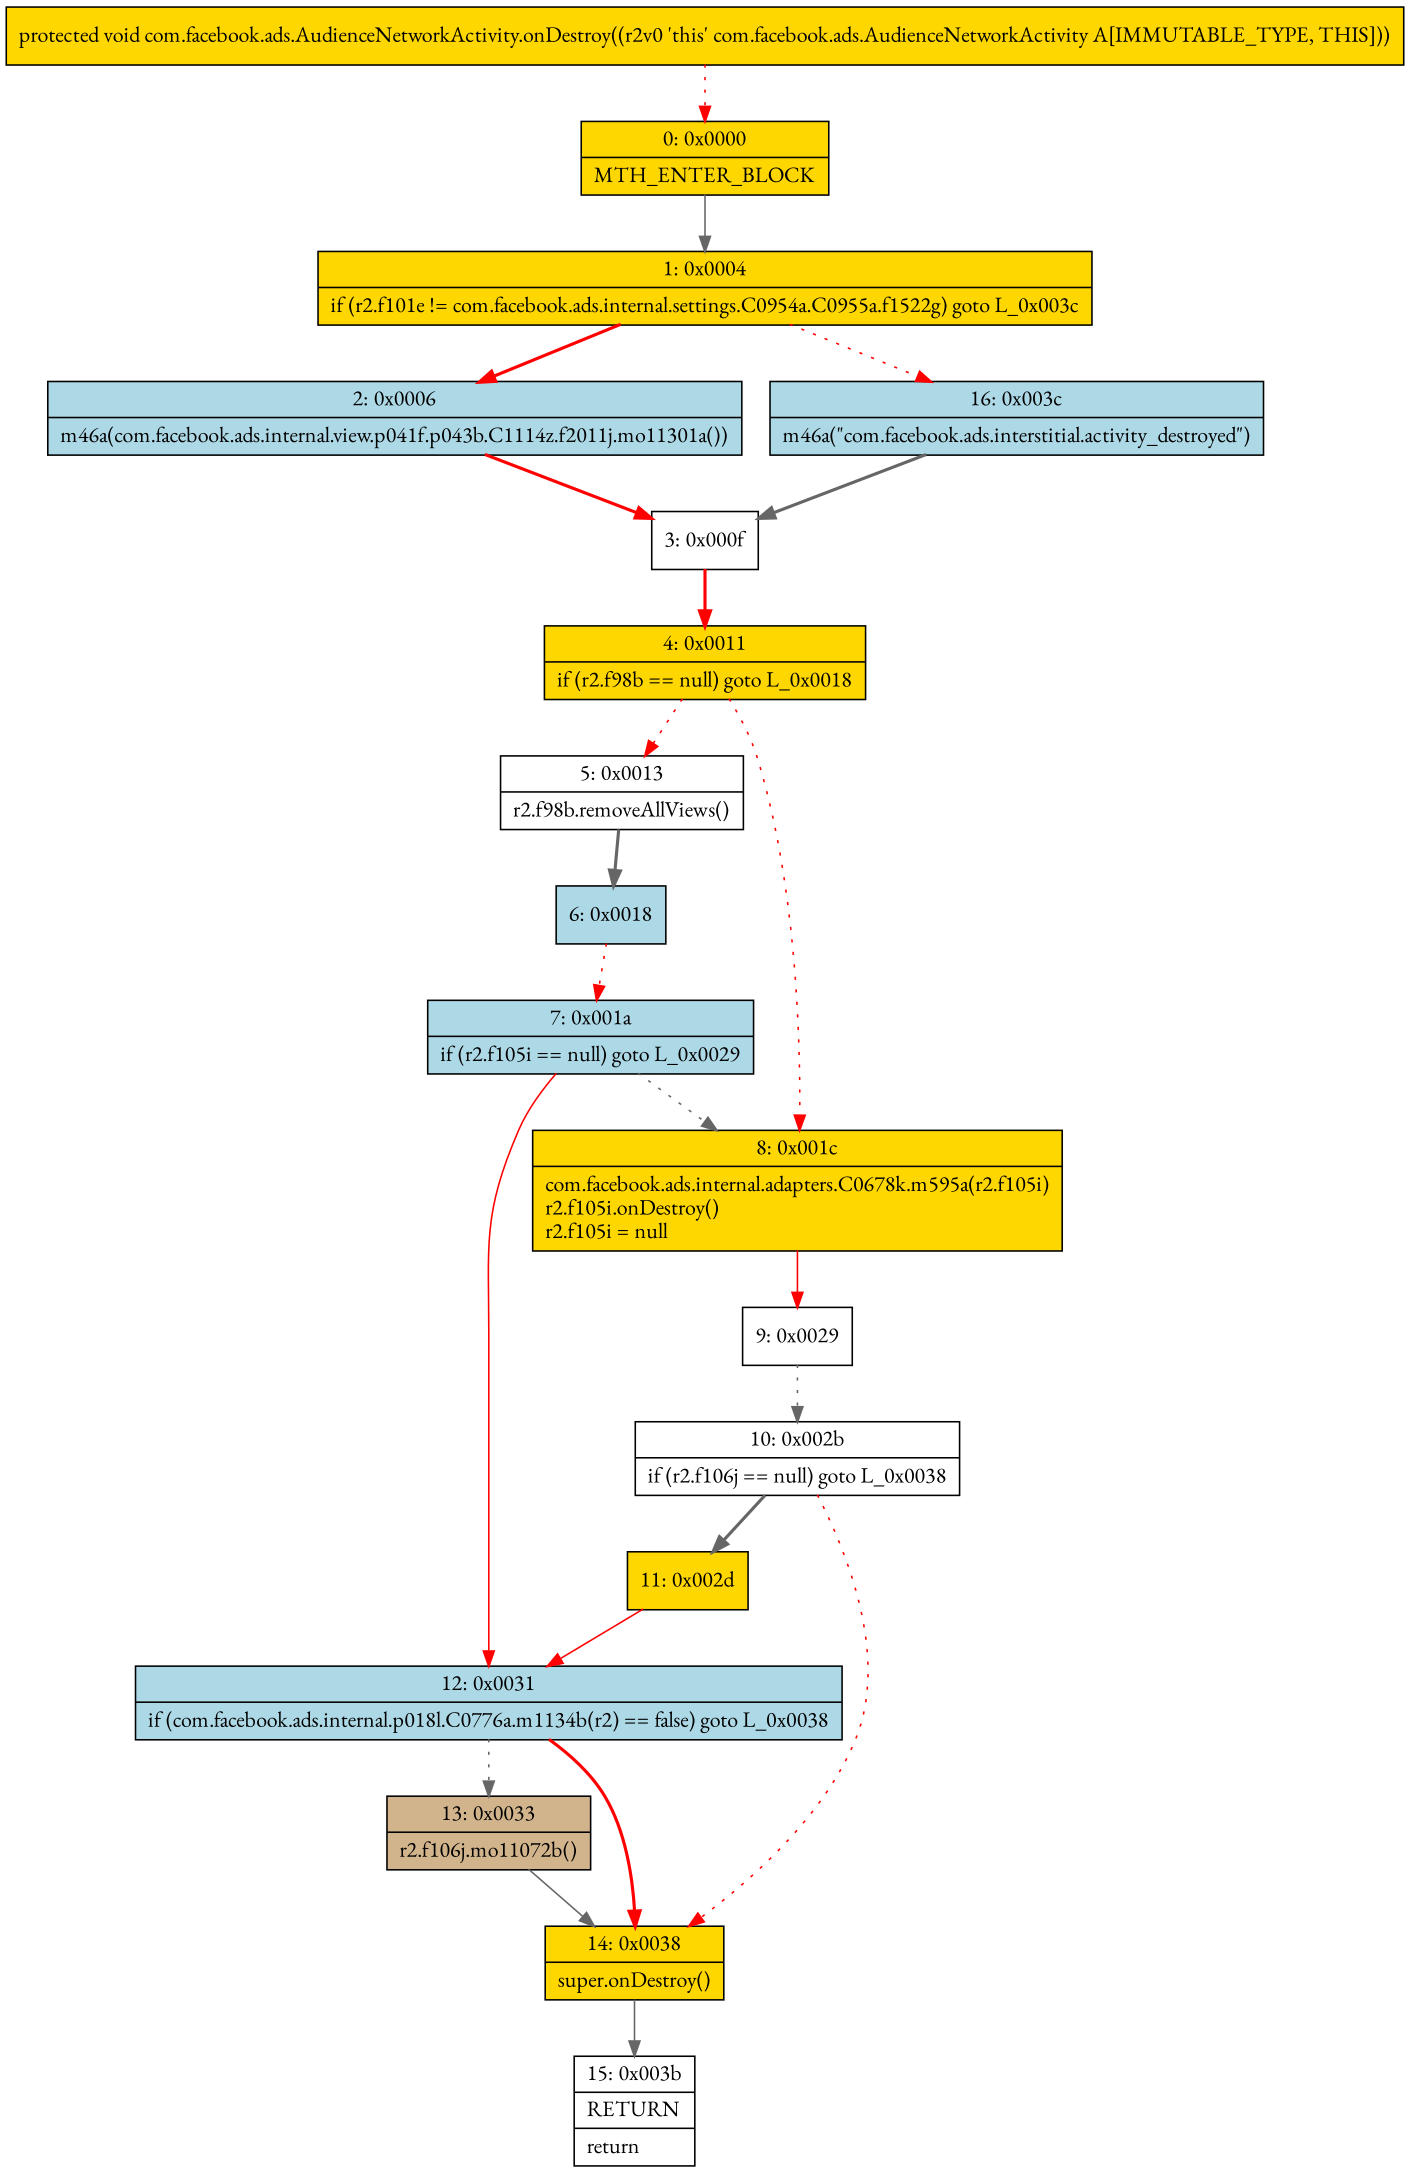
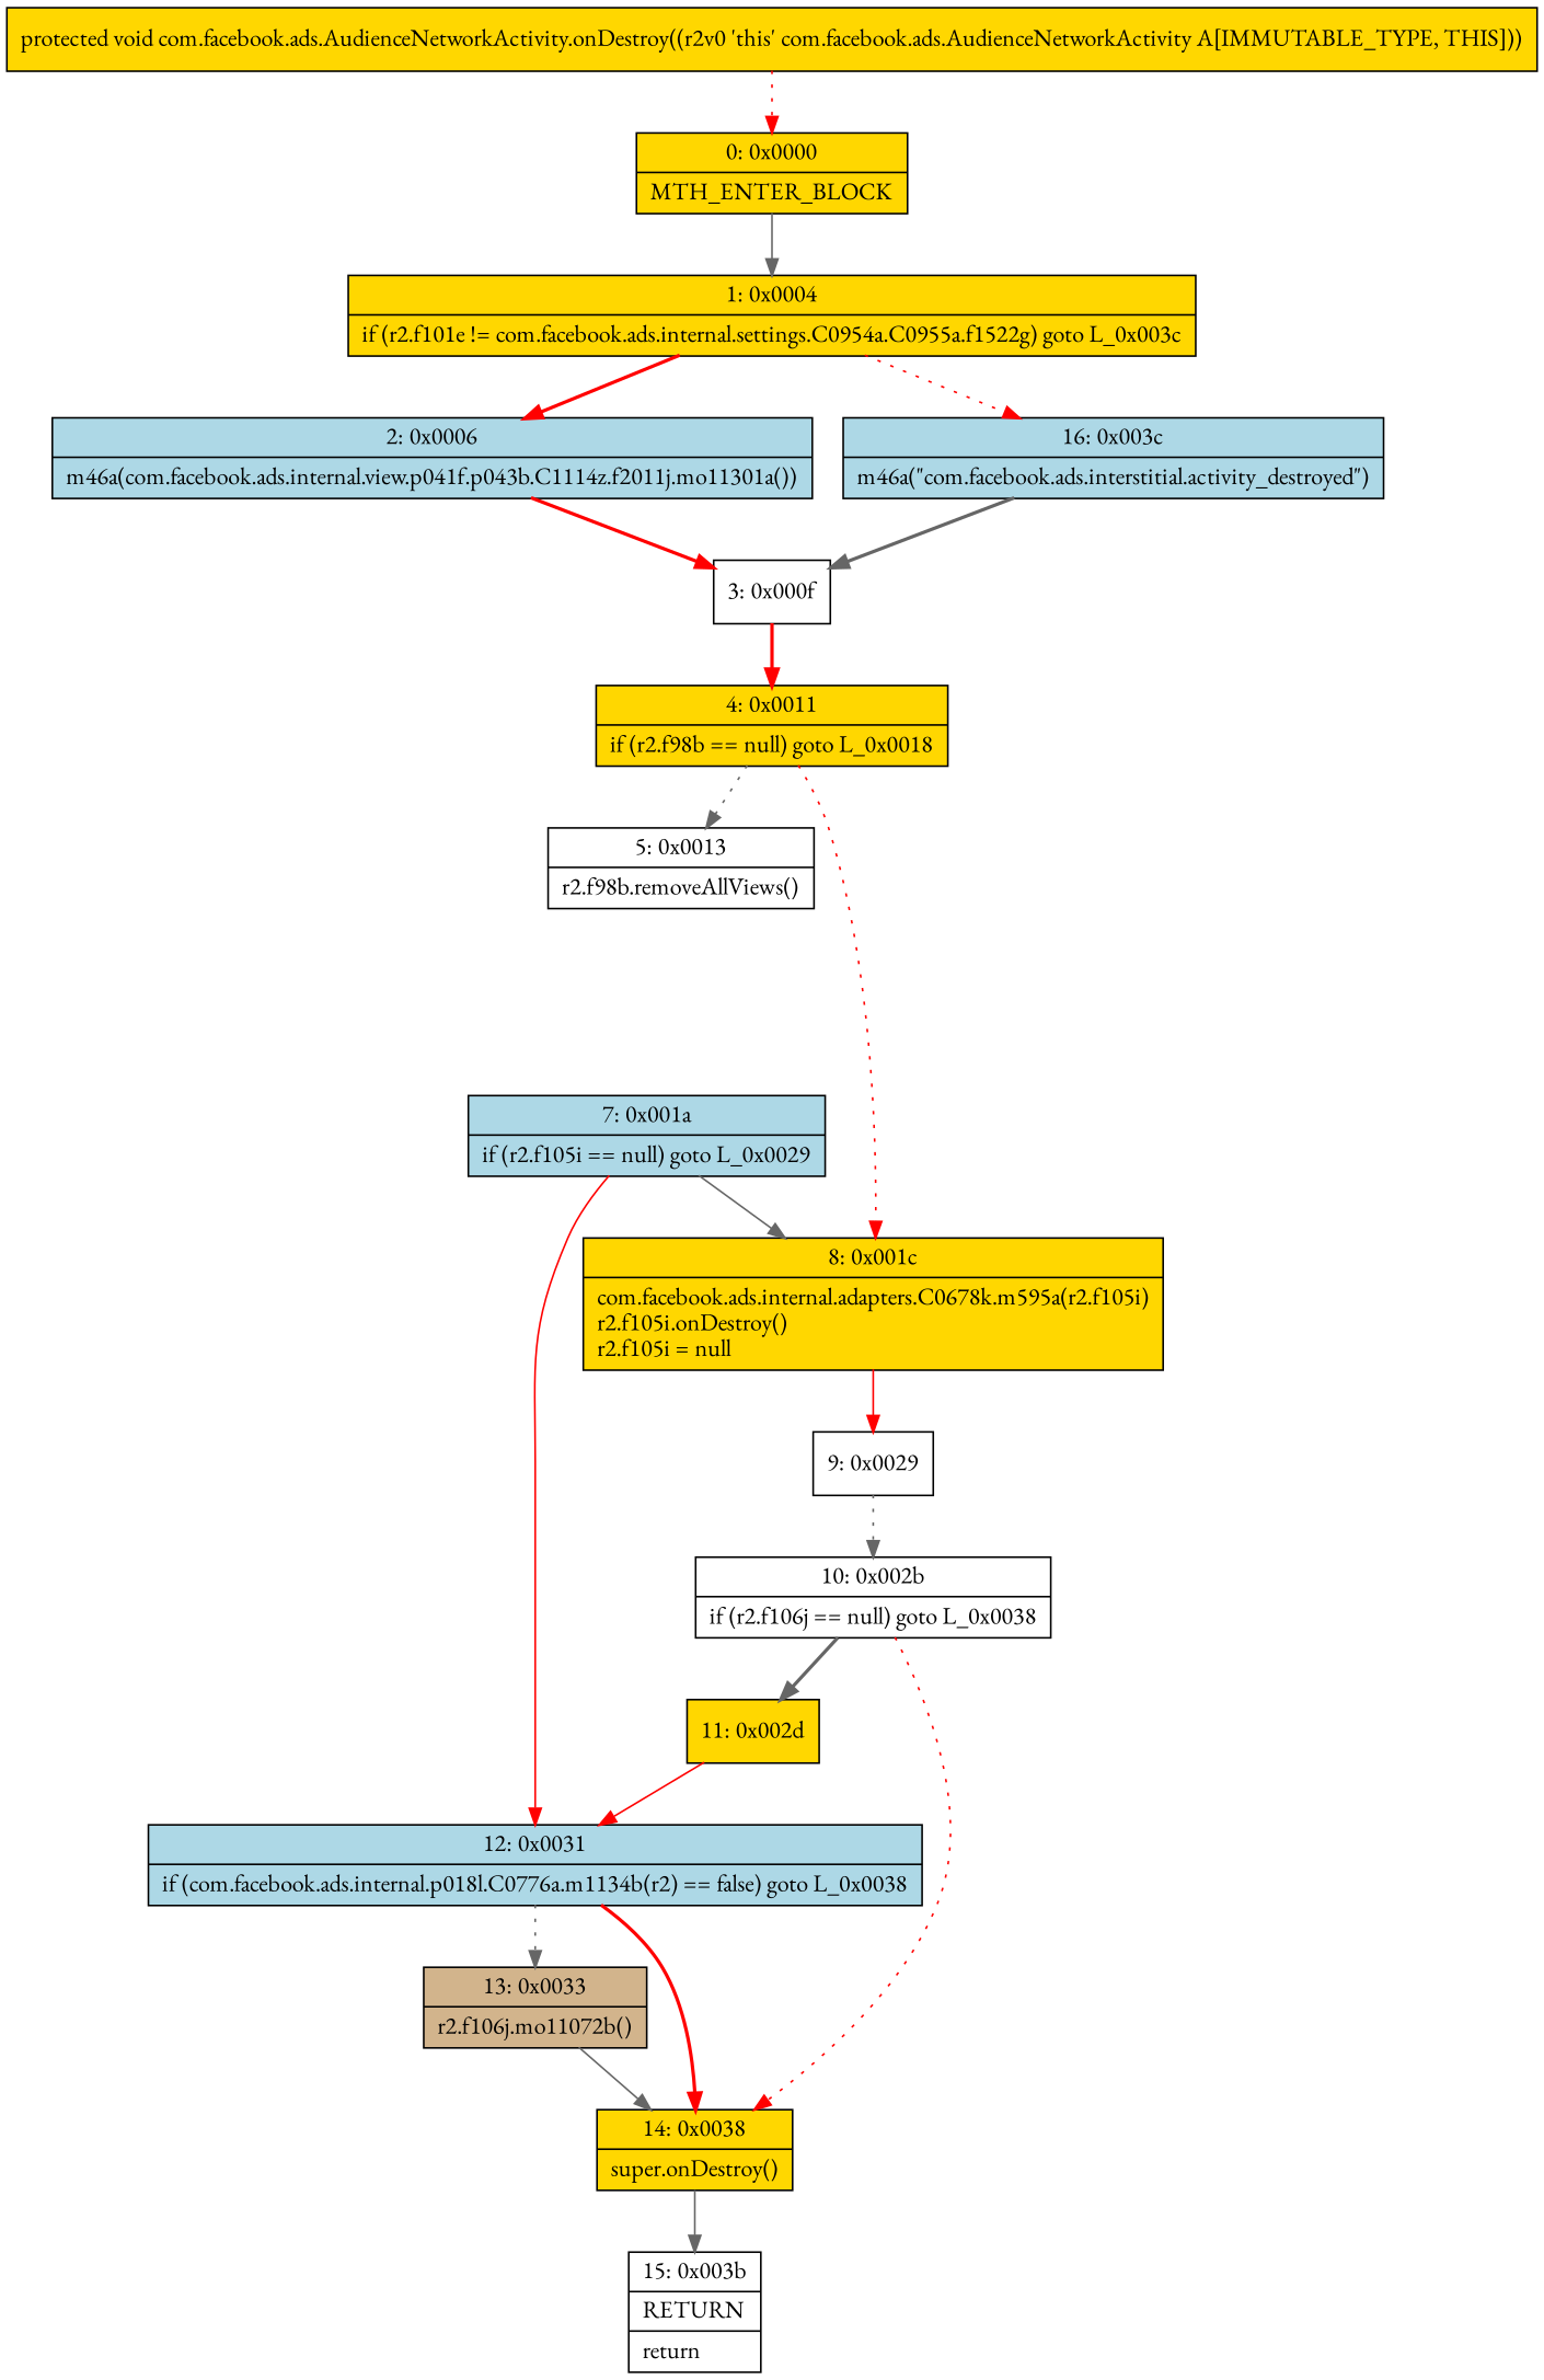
  digraph {
    fontname="EB Garamond"
    node [fillcolor=gold fontname="EB Garamond" shape=record style=filled]
    edge [color=red fontname="EB Garamond" style=dotted]
    n1 [label="{0\:\ 0x0000|MTH_ENTER_BLOCK\l}"]
    n2 [label="{1\:\ 0x0004|if (r2.f101e != com.facebook.ads.internal.settings.C0954a.C0955a.f1522g) goto L_0x003c\l}"]
    n3 [fillcolor=lightblue label="{2\:\ 0x0006|m46a(com.facebook.ads.internal.view.p041f.p043b.C1114z.f2011j.mo11301a())\l}"]
    n4 [fillcolor=lightblue label="{16\:\ 0x003c|m46a(\"com.facebook.ads.interstitial.activity_destroyed\")\l}"]
    n5 [fillcolor=white label="{3\:\ 0x000f}"]
    n6 [label="{4\:\ 0x0011|if (r2.f98b == null) goto L_0x0018\l}"]
    n7 [fillcolor=white label="{5\:\ 0x0013|r2.f98b.removeAllViews()\l}"]
    n8 [label="{8\:\ 0x001c|com.facebook.ads.internal.adapters.C0678k.m595a(r2.f105i)\lr2.f105i.onDestroy()\lr2.f105i = null\l}"]
-   n9 [fillcolor=lightblue label="{6\:\ 0x0018}"]
    n10 [fillcolor=lightblue label="{7\:\ 0x001a|if (r2.f105i == null) goto L_0x0029\l}"]
    n11 [fillcolor=lightblue label="{12\:\ 0x0031|if (com.facebook.ads.internal.p018l.C0776a.m1134b(r2) == false) goto L_0x0038\l}"]
    n12 [fillcolor=white label="{9\:\ 0x0029}"]
    n13 [fillcolor=white label="{10\:\ 0x002b|if (r2.f106j == null) goto L_0x0038\l}"]
    n14 [label="{11\:\ 0x002d}"]
    n15 [label="{14\:\ 0x0038|super.onDestroy()\l}"]
    n16 [fillcolor=white label="{15\:\ 0x003b|RETURN\l|return\l}"]
    n17 [fillcolor=tan label="{13\:\ 0x0033|r2.f106j.mo11072b()\l}"]
    n18 [label="{protected void com.facebook.ads.AudienceNetworkActivity.onDestroy((r2v0 'this' com.facebook.ads.AudienceNetworkActivity A[IMMUTABLE_TYPE, THIS])) }"]
    n1 -> n2 [color=gray40 style=solid]
    n2 -> n3 [style=bold]
    n2 -> n4
    n3 -> n5 [style=bold]
    n4 -> n5 [color=gray40 style=bold]
    n5 -> n6 [style=bold]
-   n6 -> n7
+   n6 -> n7 [color=gray40]
    n6 -> n8
-   n7 -> n9 [color=gray40 style=bold]
    n8 -> n12 [style=solid]
-   n9 -> n10
-   n10 -> n8 [color=gray40]
+   n10 -> n8 [color=gray40 style=solid]
    n10 -> n11 [style=solid]
    n11 -> n15 [style=bold]
    n11 -> n17 [color=gray40]
    n12 -> n13 [color=gray40]
    n13 -> n14 [color=gray40 style=bold]
    n13 -> n15
    n14 -> n11 [style=solid]
    n15 -> n16 [color=gray40 style=solid]
    n17 -> n15 [color=gray40 style=solid]
    n18 -> n1
  }
